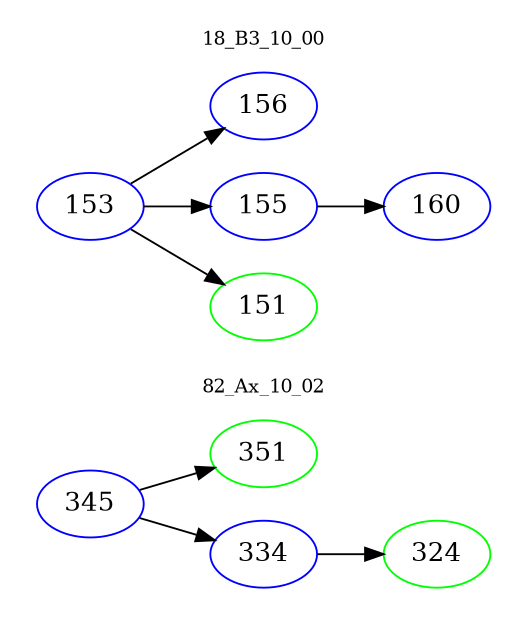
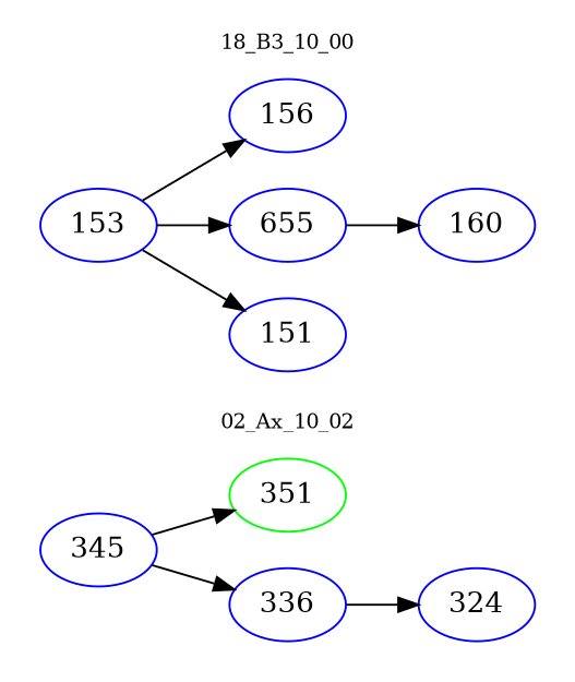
  digraph {
    rankdir=LR
    node [color=blue]
    edge [color=black]
    n1 [label=345]
-   n2 [label=334]
+   n2 [label=336]
    n3 [color=green label=351]
-   n4 [color=green label=324]
+   n4 [label=324]
    n5 [label=153]
-   n6 [color=green label=151]
-   n7 [label=155]
+   n6 [label=151]
+   n7 [label=655]
    n8 [label=156]
    n9 [label=160]
    subgraph cluster_1 {
      color=white
      fontsize=10
-     label="82_Ax_10_02"
+     label="02_Ax_10_02"
      n1
      n2
      n3
      n4
    }
    subgraph cluster_2 {
      color=white
      fontsize=10
      label="18_B3_10_00"
      n5
      n6
      n7
      n8
      n9
    }
    n1 -> n2
    n1 -> n3
    n2 -> n4
    n5 -> n6
    n5 -> n7
    n5 -> n8
    n7 -> n9
  }
